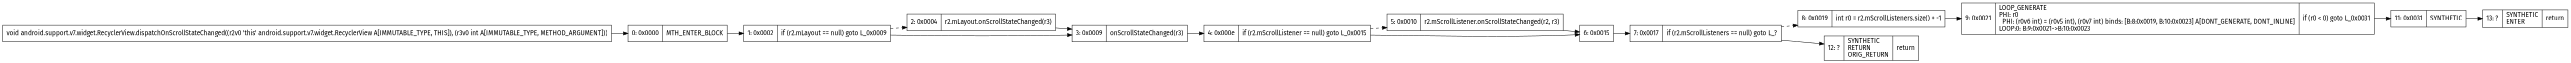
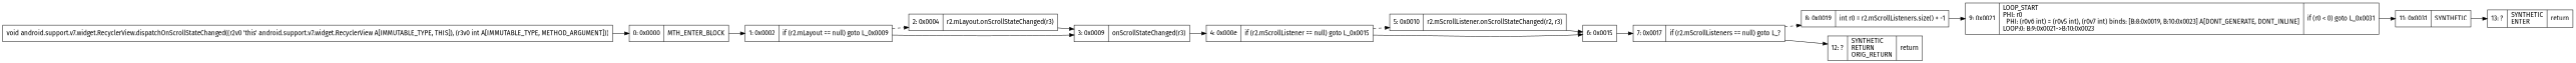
  digraph {
    fontname="Fira Sans"
    rankdir=LR
    node [fontname="Fira Sans" shape=record]
    edge [fontname="Fira Sans"]
    n1 [label="{0\:\ 0x0000|MTH_ENTER_BLOCK\l}"]
    n2 [label="{1\:\ 0x0002|if (r2.mLayout == null) goto L_0x0009\l}"]
    n3 [label="{2\:\ 0x0004|r2.mLayout.onScrollStateChanged(r3)\l}"]
    n4 [label="{3\:\ 0x0009|onScrollStateChanged(r3)\l}"]
    n5 [label="{4\:\ 0x000e|if (r2.mScrollListener == null) goto L_0x0015\l}"]
    n6 [label="{5\:\ 0x0010|r2.mScrollListener.onScrollStateChanged(r2, r3)\l}"]
    n7 [label="{6\:\ 0x0015}"]
    n8 [label="{7\:\ 0x0017|if (r2.mScrollListeners == null) goto L_?\l}"]
    n9 [label="{8\:\ 0x0019|int r0 = r2.mScrollListeners.size() + \-1\l}"]
    n10 [label="{12\:\ ?|SYNTHETIC\lRETURN\lORIG_RETURN\l|return\l}"]
-   n11 [label="{9\:\ 0x0021|LOOP_GENERATE\lPHI: r0 \l  PHI: (r0v6 int) = (r0v5 int), (r0v7 int) binds: [B:8:0x0019, B:10:0x0023] A[DONT_GENERATE, DONT_INLINE]\lLOOP:0: B:9:0x0021\-\>B:10:0x0023\l|if (r0 \< 0) goto L_0x0031\l}"]
+   n11 [label="{9\:\ 0x0021|LOOP_START\lPHI: r0 \l  PHI: (r0v6 int) = (r0v5 int), (r0v7 int) binds: [B:8:0x0019, B:10:0x0023] A[DONT_GENERATE, DONT_INLINE]\lLOOP:0: B:9:0x0021\-\>B:10:0x0023\l|if (r0 \< 0) goto L_0x0031\l}"]
    n12 [label="{11\:\ 0x0031|SYNTHETIC\l}"]
    n13 [label="{13\:\ ?|SYNTHETIC\lENTER\l|return\l}"]
    n14 [label="{void android.support.v7.widget.RecyclerView.dispatchOnScrollStateChanged((r2v0 'this' android.support.v7.widget.RecyclerView A[IMMUTABLE_TYPE, THIS]), (r3v0 int A[IMMUTABLE_TYPE, METHOD_ARGUMENT])) }"]
    n1 -> n2
    n2 -> n3 [style=dashed]
    n2 -> n4
    n3 -> n4
    n4 -> n5
    n5 -> n6 [style=dashed]
    n5 -> n7
    n6 -> n7
    n7 -> n8
    n8 -> n9 [style=dashed]
    n8 -> n10
    n9 -> n11
    n11 -> n12
    n12 -> n13
    n14 -> n1
  }
